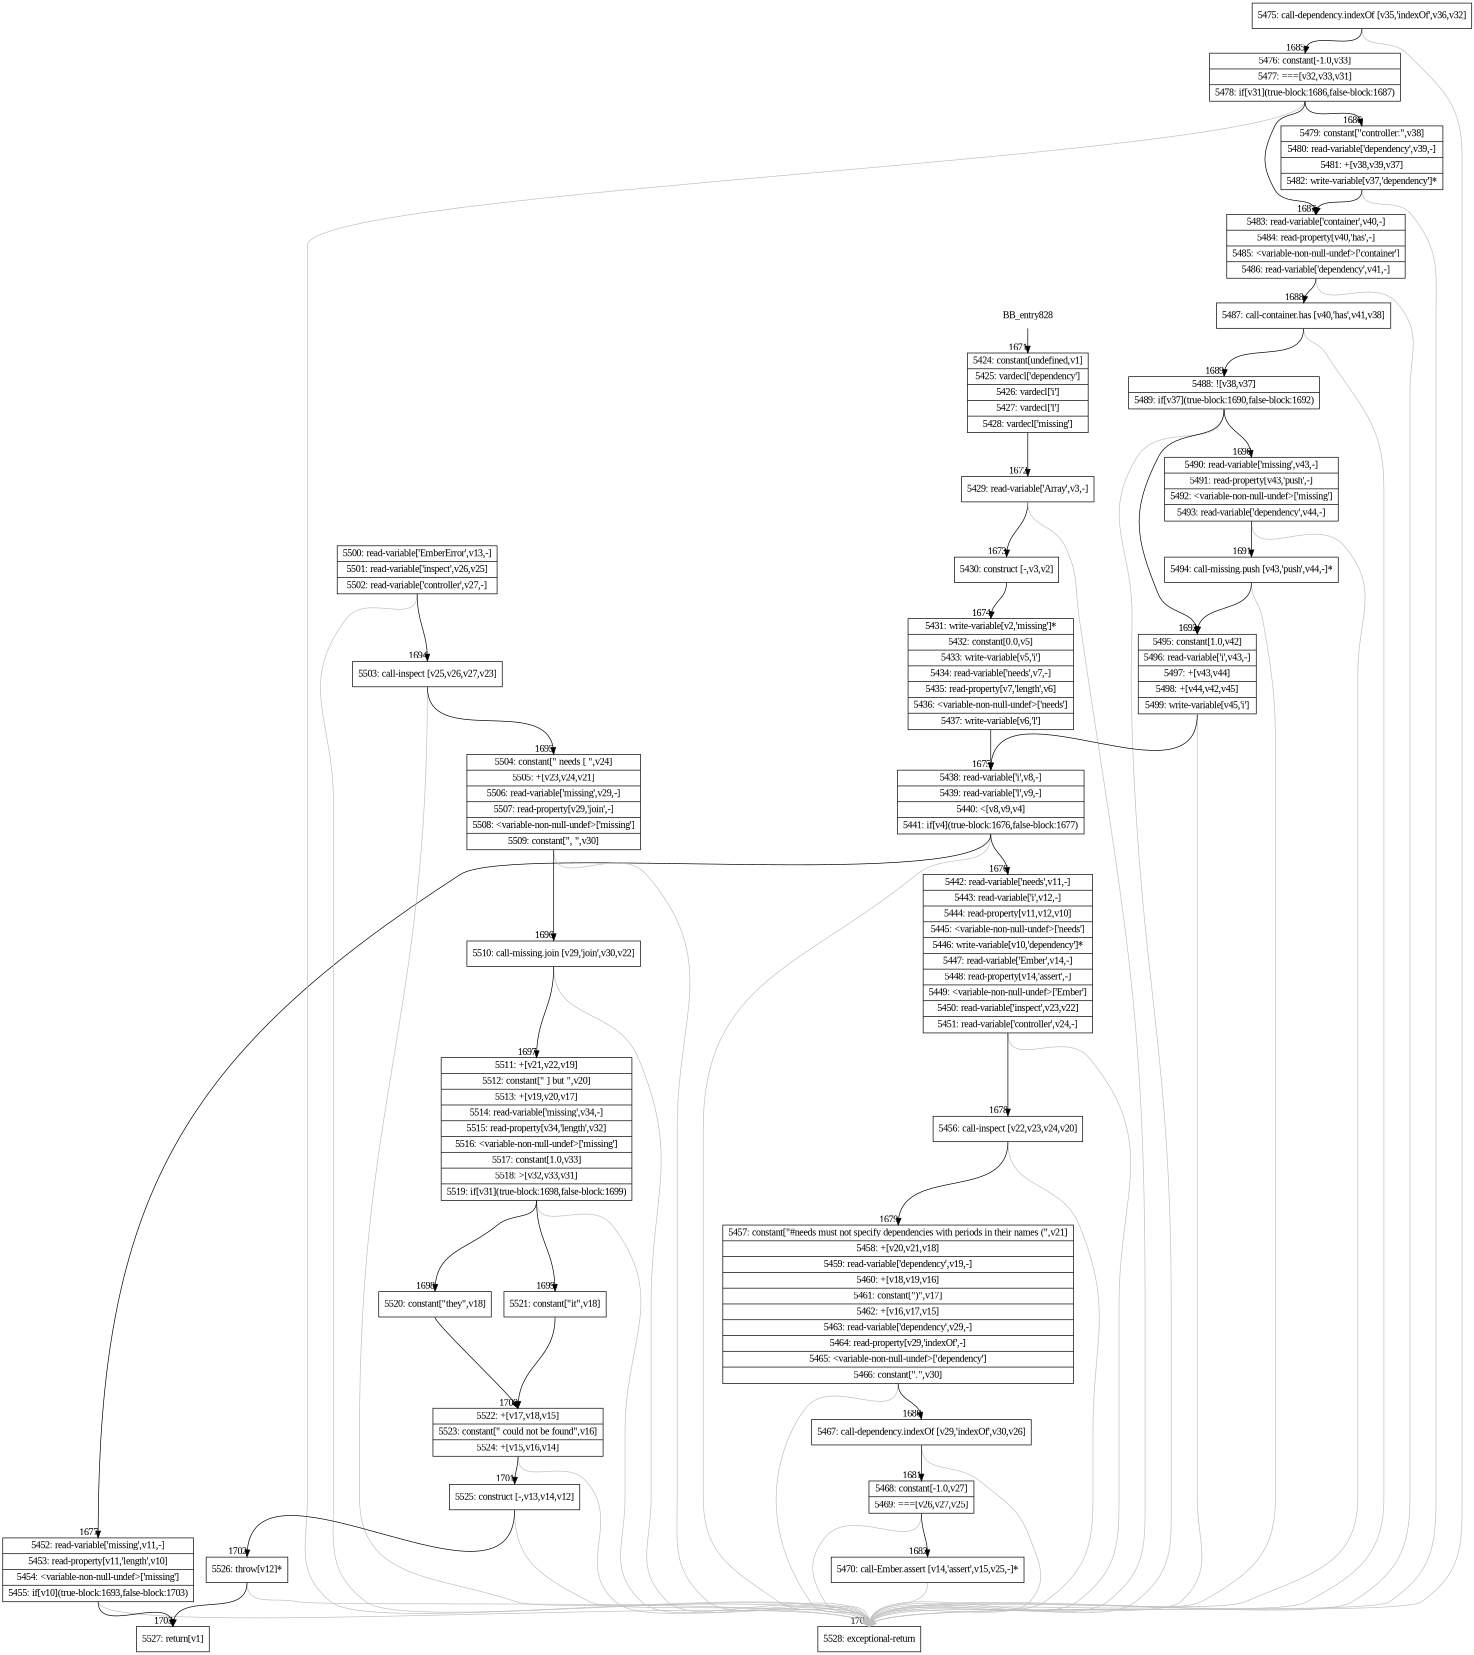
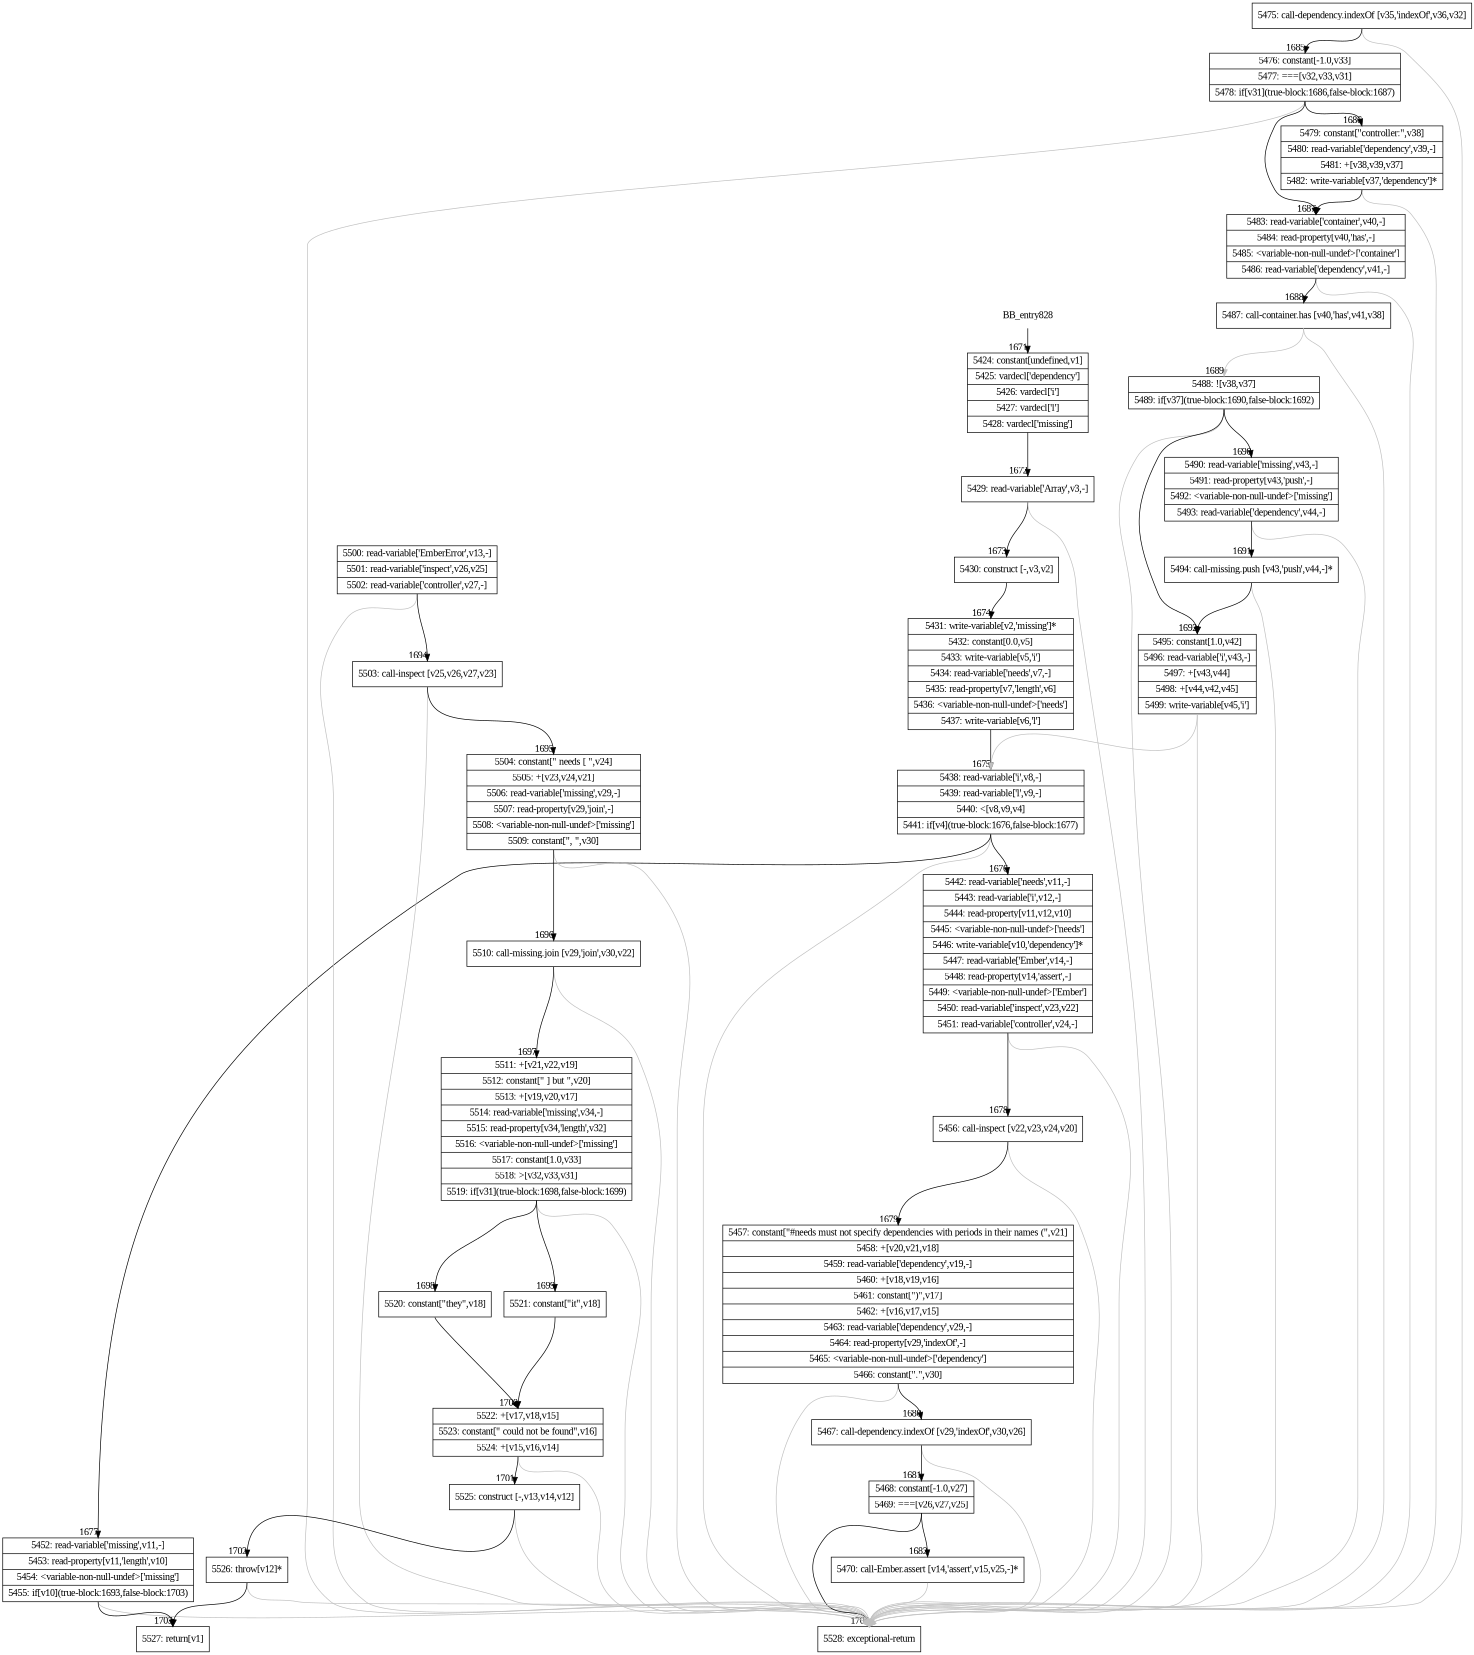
  digraph {
    fontname="Liberation Serif"
    rankdir=TD
    node [fontname="Liberation Serif" shape=record]
    edge [fontname="Liberation Serif" headport=n tailport=s]
    n1 [label=BB_entry828 shape=none]
    n2 [label="{5424: constant[undefined,v1]|5425: vardecl['dependency']|5426: vardecl['i']|5427: vardecl['l']|5428: vardecl['missing']}"]
    n3 [label="{5429: read-variable['Array',v3,-]}"]
    n4 [label="{5430: construct [-,v3,v2]}"]
    n5 [label="{5528: exceptional-return}"]
    n6 [label="{5431: write-variable[v2,'missing']*|5432: constant[0.0,v5]|5433: write-variable[v5,'i']|5434: read-variable['needs',v7,-]|5435: read-property[v7,'length',v6]|5436: \<variable-non-null-undef\>['needs']|5437: write-variable[v6,'l']}"]
    n7 [label="{5438: read-variable['i',v8,-]|5439: read-variable['l',v9,-]|5440: \<[v8,v9,v4]|5441: if[v4](true-block:1676,false-block:1677)}"]
    n8 [label="{5442: read-variable['needs',v11,-]|5443: read-variable['i',v12,-]|5444: read-property[v11,v12,v10]|5445: \<variable-non-null-undef\>['needs']|5446: write-variable[v10,'dependency']*|5447: read-variable['Ember',v14,-]|5448: read-property[v14,'assert',-]|5449: \<variable-non-null-undef\>['Ember']|5450: read-variable['inspect',v23,v22]|5451: read-variable['controller',v24,-]}"]
    n9 [label="{5452: read-variable['missing',v11,-]|5453: read-property[v11,'length',v10]|5454: \<variable-non-null-undef\>['missing']|5455: if[v10](true-block:1693,false-block:1703)}"]
    n10 [label="{5456: call-inspect [v22,v23,v24,v20]}"]
    n11 [label="{5527: return[v1]}"]
    n12 [label="{5457: constant[\"#needs must not specify dependencies with periods in their names (\",v21]|5458: +[v20,v21,v18]|5459: read-variable['dependency',v19,-]|5460: +[v18,v19,v16]|5461: constant[\")\",v17]|5462: +[v16,v17,v15]|5463: read-variable['dependency',v29,-]|5464: read-property[v29,'indexOf',-]|5465: \<variable-non-null-undef\>['dependency']|5466: constant[\".\",v30]}"]
    n13 [label="{5500: read-variable['EmberError',v13,-]|5501: read-variable['inspect',v26,v25]|5502: read-variable['controller',v27,-]}"]
    n14 [label="{5503: call-inspect [v25,v26,v27,v23]}"]
    n15 [label="{5467: call-dependency.indexOf [v29,'indexOf',v30,v26]}"]
    n16 [label="{5504: constant[\" needs [ \",v24]|5505: +[v23,v24,v21]|5506: read-variable['missing',v29,-]|5507: read-property[v29,'join',-]|5508: \<variable-non-null-undef\>['missing']|5509: constant[\", \",v30]}"]
    n17 [label="{5468: constant[-1.0,v27]|5469: ===[v26,v27,v25]}"]
    n18 [label="{5470: call-Ember.assert [v14,'assert',v15,v25,-]*}"]
    n19 [label="{5475: call-dependency.indexOf [v35,'indexOf',v36,v32]}"]
    n20 [label="{5476: constant[-1.0,v33]|5477: ===[v32,v33,v31]|5478: if[v31](true-block:1686,false-block:1687)}"]
    n21 [label="{5479: constant[\"controller:\",v38]|5480: read-variable['dependency',v39,-]|5481: +[v38,v39,v37]|5482: write-variable[v37,'dependency']*}"]
    n22 [label="{5483: read-variable['container',v40,-]|5484: read-property[v40,'has',-]|5485: \<variable-non-null-undef\>['container']|5486: read-variable['dependency',v41,-]}"]
    n23 [label="{5487: call-container.has [v40,'has',v41,v38]}"]
    n24 [label="{5488: ![v38,v37]|5489: if[v37](true-block:1690,false-block:1692)}"]
    n25 [label="{5490: read-variable['missing',v43,-]|5491: read-property[v43,'push',-]|5492: \<variable-non-null-undef\>['missing']|5493: read-variable['dependency',v44,-]}"]
    n26 [label="{5495: constant[1.0,v42]|5496: read-variable['i',v43,-]|5497: +[v43,v44]|5498: +[v44,v42,v45]|5499: write-variable[v45,'i']}"]
    n27 [label="{5494: call-missing.push [v43,'push',v44,-]*}"]
    n28 [label="{5510: call-missing.join [v29,'join',v30,v22]}"]
    n29 [label="{5511: +[v21,v22,v19]|5512: constant[\" ] but \",v20]|5513: +[v19,v20,v17]|5514: read-variable['missing',v34,-]|5515: read-property[v34,'length',v32]|5516: \<variable-non-null-undef\>['missing']|5517: constant[1.0,v33]|5518: \>[v32,v33,v31]|5519: if[v31](true-block:1698,false-block:1699)}"]
    n30 [label="{5520: constant[\"they\",v18]}"]
    n31 [label="{5521: constant[\"it\",v18]}"]
    n32 [label="{5522: +[v17,v18,v15]|5523: constant[\" could not be found\",v16]|5524: +[v15,v16,v14]}"]
    n33 [label="{5525: construct [-,v13,v14,v12]}"]
    n34 [label="{5526: throw[v12]*}"]
    n1 -> n2 [headlabel="    1671"]
    n2 -> n3 [headlabel="      1672"]
    n3 -> n4 [headlabel="      1673"]
    n3 -> n5 [color=gray headlabel="      1704"]
    n4 -> n6 [headlabel="      1674"]
    n6 -> n7 [headlabel="      1675"]
    n7 -> n5 [color=gray]
    n7 -> n8 [headlabel="      1676"]
    n7 -> n9 [headlabel="      1677"]
    n8 -> n5 [color=gray]
    n8 -> n10 [headlabel="      1678"]
    n9 -> n5 [color=gray]
    n9 -> n11 [headlabel="      1703"]
    n10 -> n5 [color=gray]
    n10 -> n12 [headlabel="      1679"]
    n12 -> n5 [color=gray]
    n12 -> n15 [headlabel="      1680"]
    n13 -> n5 [color=gray]
    n13 -> n14 [headlabel="      1694"]
    n14 -> n5 [color=gray]
    n14 -> n16 [headlabel="      1695"]
    n15 -> n5 [color=gray]
    n15 -> n17 [headlabel="      1681"]
    n16 -> n5 [color=gray]
    n16 -> n28 [headlabel="      1696"]
-   n17 -> n5 [color=gray]
+   n17 -> n5 [color=black]
    n17 -> n18 [headlabel="      1682"]
    n18 -> n5 [color=gray]
    n19 -> n5 [color=gray]
    n19 -> n20 [headlabel="      1685"]
    n20 -> n5 [color=gray]
    n20 -> n21 [headlabel="      1686"]
    n20 -> n22 [headlabel="      1687"]
    n21 -> n5 [color=gray]
    n21 -> n22
    n22 -> n5 [color=gray]
    n22 -> n23 [headlabel="      1688"]
    n23 -> n5 [color=gray]
-   n23 -> n24 [headlabel="      1689"]
+   n23 -> n24 [headlabel="      1689" color=gray]
    n24 -> n5 [color=gray]
    n24 -> n25 [headlabel="      1690"]
    n24 -> n26 [headlabel="      1692"]
    n25 -> n5 [color=gray]
    n25 -> n27 [headlabel="      1691"]
    n26 -> n5 [color=gray]
-   n26 -> n7
+   n26 -> n7 [color=gray]
    n27 -> n5 [color=gray]
    n27 -> n26
    n28 -> n5 [color=gray]
    n28 -> n29 [headlabel="      1697"]
    n29 -> n5 [color=gray]
    n29 -> n30 [headlabel="      1698"]
    n29 -> n31 [headlabel="      1699"]
    n30 -> n32 [headlabel="      1700"]
    n31 -> n32
    n32 -> n5 [color=gray]
    n32 -> n33 [headlabel="      1701"]
    n33 -> n5 [color=gray]
    n33 -> n34 [headlabel="      1702"]
    n34 -> n5 [color=gray]
    n34 -> n11
  }
